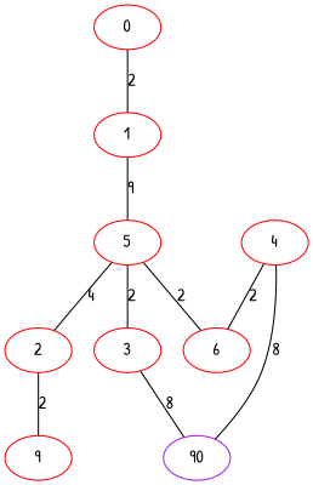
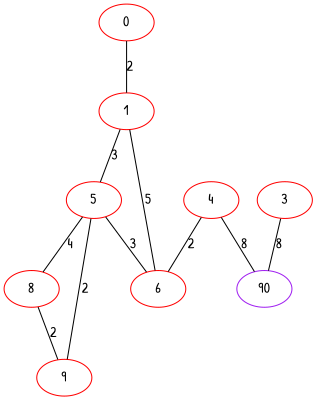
  graph {
    fontname="Patrick Hand"
    node [color=red fontname="Patrick Hand" weight=1]
    edge [fontname="Patrick Hand"]
    0
    1
    5
    6
-   8 [label=2]
+   8
    9
    n7 [color=purple label=90 weight=4]
    3
    4
    0 -- 1 [label=2]
-   1 -- 5 [label=9]
-   5 -- 6 [label=2]
+   1 -- 5 [label=3]
+   1 -- 6 [label=5]
+   5 -- 6 [label=3]
    5 -- 8 [label=4]
-   5 -- 3 [label=2]
+   5 -- 9 [label=2]
    8 -- 9 [label=2]
    3 -- n7 [label=8]
    4 -- 6 [label=2]
    4 -- n7 [label=8]
  }
